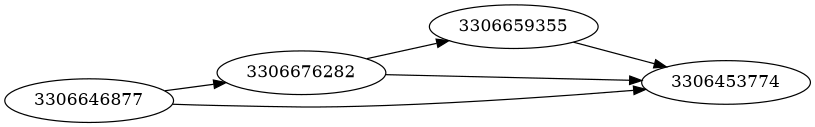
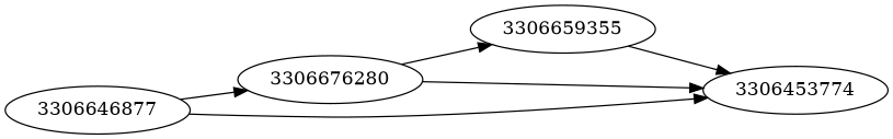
  strict digraph {
    rankdir=LR
    n1 [label=3306659355]
-   3306676280 [label=3306676282]
+   3306676280
    n3 [label=3306453774]
    3306646877
    n1 -> n3
    3306676280 -> n1
    3306676280 -> n3
    3306646877 -> 3306676280
    3306646877 -> n3
  }
